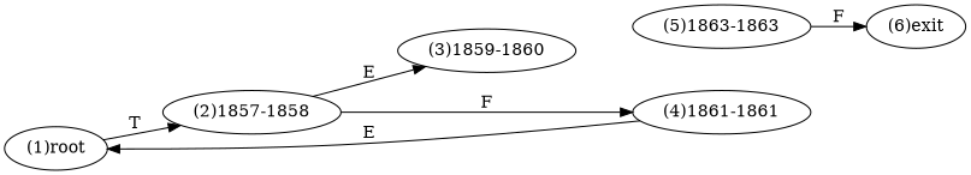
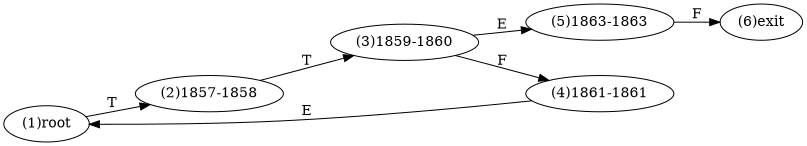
  digraph {
    rankdir=LR
    n1 [label="(1)root"]
    n2 [label="(2)1857-1858"]
    n3 [label="(3)1859-1860"]
    n4 [label="(4)1861-1861"]
    n5 [label="(5)1863-1863"]
    n6 [label="(6)exit"]
    n1 -> n2 [label=T]
-   n2 -> n3 [label=E]
-   n2 -> n4 [label=F]
+   n2 -> n3 [label=T]
+   n3 -> n4 [label=F]
+   n3 -> n5 [label=E]
    n4 -> n1 [label=E]
    n5 -> n6 [label=F]
  }
